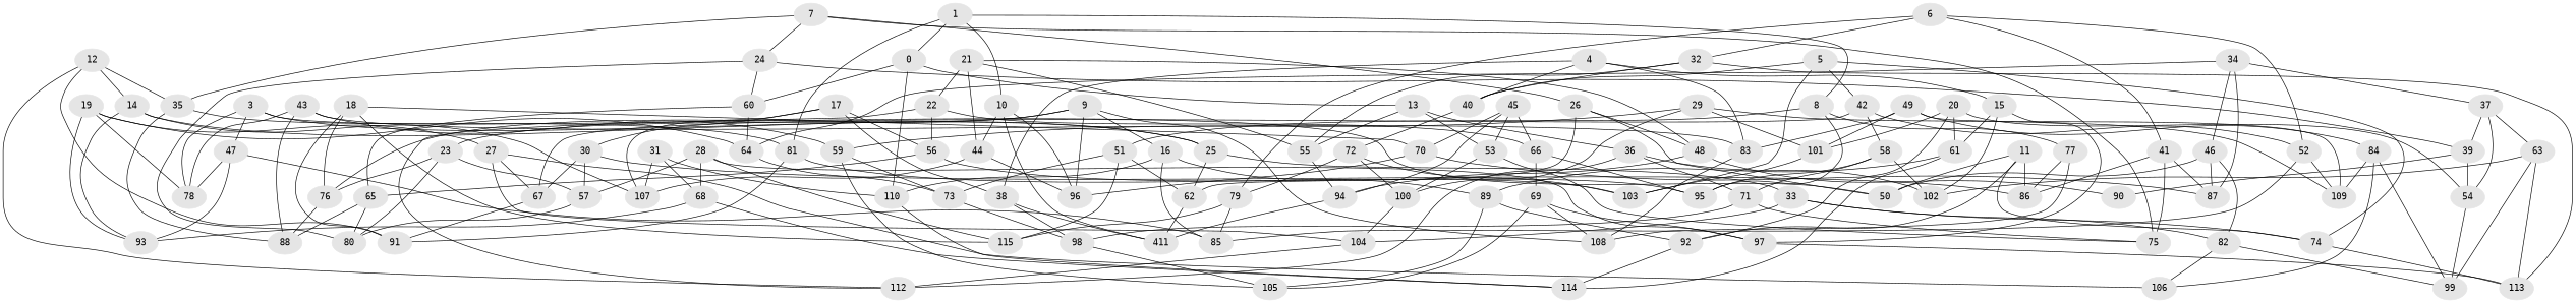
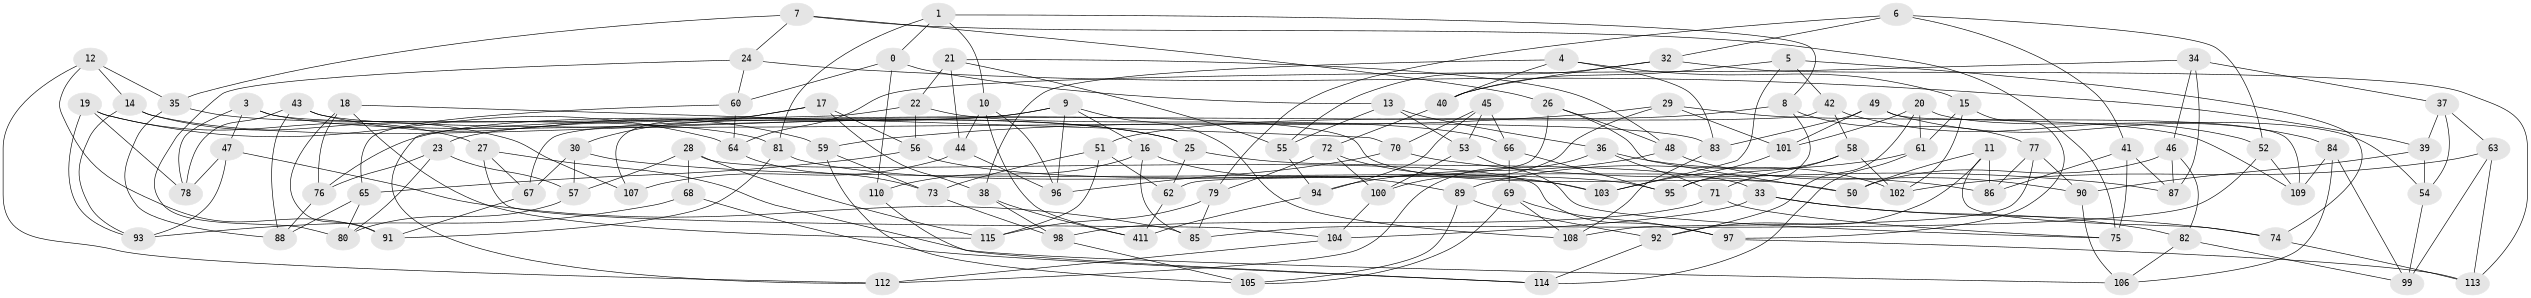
  graph {
    fontname="DejaVu Sans Mono"
    node [color=gray90 fontname="DejaVu Sans Mono" style=filled]
    edge [fontname="DejaVu Sans Mono"]
    n1 [label=0]
    1
    8
    10
    81
    13
    60
    110
    51
    77
    95
    44
    96
    n14 [label=411]
    103
    91
    36
    53
    55
    64
    65
    114
    3
    25
    47
    50
    78
    33
    62
    93
    85
    4
    15
    38
    40
    83
    61
    97
    102
    98
    72
    108
    5
    42
    74
    52
    67
    58
    113
    6
    32
    41
    79
    75
    86
    87
    109
    115
    7
    24
    26
    35
    80
    39
    48
    88
    73
    90
    9
    16
    23
    76
    89
    57
    107
    11
    92
    12
    14
    112
    71
    100
    94
    105
    17
    30
    56
    18
    70
    19
    27
    104
    106
    20
    54
    101
    99
    21
    22
    66
    69
    82
    28
    68
    29
    59
-   31
    34
    37
    46
    63
    43
    45
    49
    84
    n1 -- 13
    n1 -- 60
    n1 -- 110
    1 -- n1
    1 -- 8
    1 -- 10
    1 -- 81
    8 -- 51
    8 -- 77
    8 -- 95
    10 -- 44
    10 -- 96
    10 -- n14
    81 -- 103
    81 -- 91
    13 -- 36
    13 -- 53
    13 -- 55
    60 -- 64
    60 -- 65
    110 -- 114
    51 -- 62
    51 -- 115
    51 -- 73
    77 -- 108
    77 -- 86
+   77 -- 90
    44 -- 96
    44 -- 107
    36 -- 102
    36 -- 112
    36 -- 71
    53 -- 75
    53 -- 100
    55 -- 94
    64 -- 73
    65 -- 80
    65 -- 88
    3 -- 25
    3 -- 47
    3 -- 50
    3 -- 78
    25 -- 33
    25 -- 62
    47 -- 78
    47 -- 93
    47 -- 85
    33 -- 74
    33 -- 104
    33 -- 82
    62 -- n14
    4 -- 15
    4 -- 38
    4 -- 40
    4 -- 83
    15 -- 61
    15 -- 97
    15 -- 102
    38 -- n14
    38 -- 98
    40 -- 72
    83 -- 108
    61 -- 114
    61 -- 89
    97 -- 113
    98 -- 105
    72 -- 103
    72 -- 79
    72 -- 100
    5 -- 103
    5 -- 40
    5 -- 42
    5 -- 74
    42 -- 52
    42 -- 67
    42 -- 58
    74 -- 113
    52 -- 85
    52 -- 109
    67 -- 91
    58 -- 95
    58 -- 102
    58 -- 71
    6 -- 52
    6 -- 32
    6 -- 41
    6 -- 79
    32 -- 55
    32 -- 40
    32 -- 113
    41 -- 75
    41 -- 86
    41 -- 87
    79 -- 85
    79 -- 115
    7 -- 75
    7 -- 24
    7 -- 26
    7 -- 35
    24 -- 60
    24 -- 80
    24 -- 39
    26 -- 50
    26 -- 62
    26 -- 48
    35 -- 81
    35 -- 88
    39 -- 90
    39 -- 54
    48 -- 90
    48 -- 94
    73 -- 98
+   90 -- 106
    9 -- 96
    9 -- 108
    9 -- 16
    9 -- 23
    9 -- 76
    16 -- 110
    16 -- 85
    16 -- 89
    23 -- 80
    23 -- 76
    23 -- 57
    76 -- 88
    89 -- 92
    89 -- 105
    57 -- 80
    11 -- 50
    11 -- 74
    11 -- 86
    11 -- 92
    92 -- 114
    12 -- 91
    12 -- 35
    12 -- 14
    12 -- 112
    14 -- 25
    14 -- 93
    14 -- 107
    71 -- 98
    71 -- 75
    100 -- 104
    94 -- n14
    17 -- 38
    17 -- 107
    17 -- 30
    17 -- 56
    30 -- 67
    30 -- 86
    30 -- 57
    56 -- 95
    56 -- 65
    18 -- 91
    18 -- 115
    18 -- 76
    18 -- 70
    70 -- 96
    70 -- 87
    19 -- 64
    19 -- 78
    19 -- 93
    19 -- 27
    27 -- 67
    27 -- 104
    27 -- 106
    104 -- 112
    20 -- 61
    20 -- 92
    20 -- 54
    20 -- 101
    54 -- 99
    101 -- 103
    21 -- 44
    21 -- 55
    21 -- 48
    21 -- 22
    22 -- 112
    22 -- 56
    22 -- 66
    66 -- 95
    66 -- 69
    69 -- 97
    69 -- 108
    69 -- 105
    82 -- 106
    82 -- 99
    28 -- 97
    28 -- 115
    28 -- 57
    28 -- 68
    68 -- 114
    68 -- 93
    29 -- 109
    29 -- 100
    29 -- 101
    29 -- 59
    59 -- 73
    59 -- 105
-   31 -- 110
-   31 -- 107
-   31 -- 68
    34 -- 64
    34 -- 87
    34 -- 37
    34 -- 46
    37 -- 39
    37 -- 54
    37 -- 63
    46 -- 50
    46 -- 87
    46 -- 82
    63 -- 102
    63 -- 113
    63 -- 99
    43 -- 78
    43 -- 83
    43 -- 88
    43 -- 59
    45 -- 53
    45 -- 94
    45 -- 70
    45 -- 66
    49 -- 83
    49 -- 109
    49 -- 101
    49 -- 84
    84 -- 109
    84 -- 106
    84 -- 99
  }
